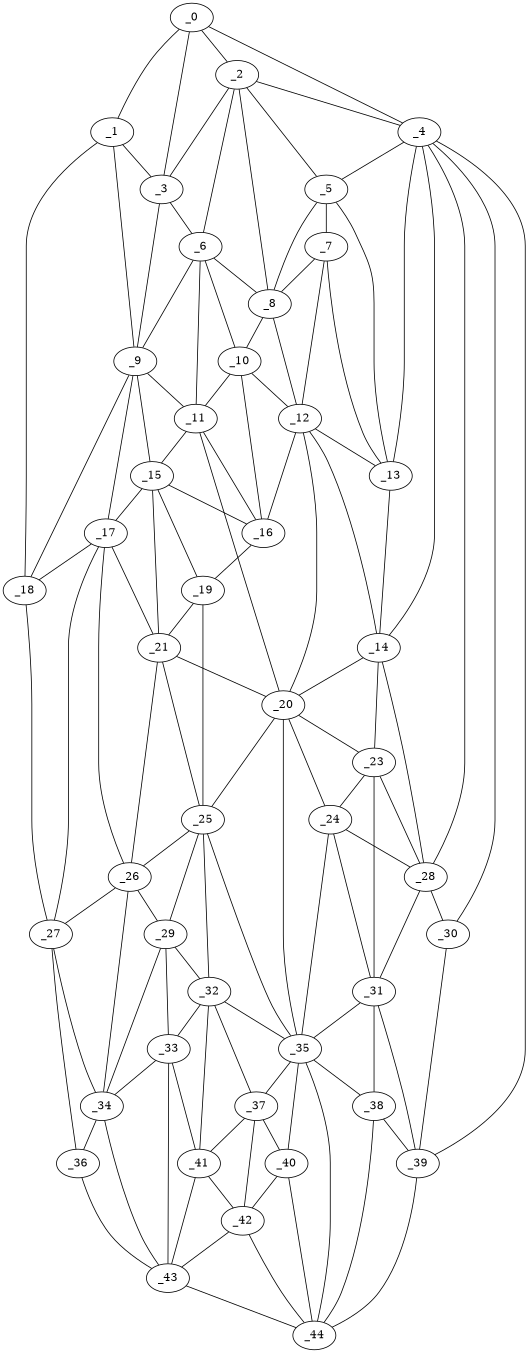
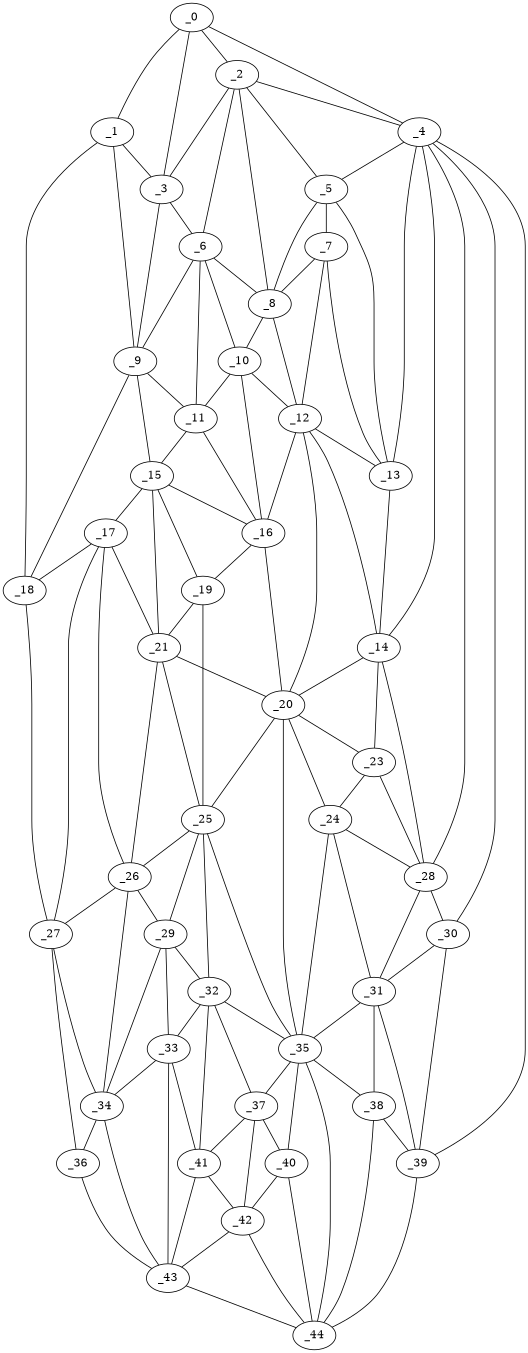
  graph {
    node [x=103 y=32]
    edge [valence=2]
    _0 [x=23 y=20]
    _1 [x=26 y=106]
    _2 [x=27]
    _3 [x=28 y=89]
    _4 [x=35 y=16]
    _9 [x=58 y=86]
    _18 [x=74 y=101]
    _5 [x=36]
    _6 [x=50 y=74]
    _8 [x=54 y=53]
    _13 [x=62 y=33]
    _14 [x=68]
    _28 [x=92 y=30]
    _30 [x=98 y=29]
    _39 [x=115]
    _11 [x=59 y=78]
    _15 [x=68 y=85]
    _17 [x=73 y=97]
    _27 [x=89 y=106]
    _7 [x=53 y=40]
    _10 [x=59 y=70]
    _12 [x=61 y=46]
    _20 [x=79 y=45]
    _23 [x=81 y=35]
    _31 [y=37]
    _44 [x=124 y=40]
    _16 [x=70 y=74]
    _19 [x=76 y=75]
    _21 [x=79 y=85]
    _26 [x=87 y=85]
    _34 [y=94]
    _36 [x=110 y=101]
    _25 [x=87 y=72]
    _24 [x=85 y=40]
    _35 [x=106 y=50]
    _38 [x=114 y=36]
    _29 [x=97 y=81]
    _32 [y=69]
    _37 [x=112 y=65]
    _40 [x=115 y=59]
    _33 [y=80]
    _43 [x=121 y=82]
    _41 [x=115 y=76]
    _42 [x=117 y=66]
    _0 -- _1 [valence=1]
    _0 -- _2
    _0 -- _3
    _0 -- _4 [valence=1]
    _1 -- _3
    _1 -- _9
    _1 -- _18
    _2 -- _3 [valence=1]
    _2 -- _4
    _2 -- _5 [valence=1]
    _2 -- _6
    _2 -- _8
    _3 -- _9
    _3 -- _6
    _4 -- _5 [valence=1]
    _4 -- _13
    _4 -- _14
    _4 -- _28
    _4 -- _30 [valence=1]
    _4 -- _39 [valence=1]
    _9 -- _18
    _9 -- _11
    _9 -- _15 [valence=1]
-   _9 -- _17
    _18 -- _27 [valence=1]
    _5 -- _8
    _5 -- _13
    _5 -- _7 [valence=1]
    _6 -- _9
    _6 -- _8
    _6 -- _11
    _6 -- _10
    _8 -- _10 [valence=1]
    _8 -- _12
    _13 -- _14 [valence=1]
    _14 -- _28 [valence=1]
    _14 -- _20
    _14 -- _23
    _28 -- _30 [valence=1]
    _28 -- _31
    _30 -- _39
-   _23 -- _31
+   _30 -- _31
    _39 -- _44 [valence=1]
    _11 -- _15
    _11 -- _16 [valence=1]
    _15 -- _17
    _15 -- _16 [valence=1]
    _15 -- _19
    _15 -- _21
    _17 -- _18
    _17 -- _27
    _17 -- _21
    _17 -- _26
    _27 -- _34
    _27 -- _36 [valence=1]
    _7 -- _8 [valence=1]
    _7 -- _13
    _7 -- _12
    _10 -- _11
    _10 -- _12
    _10 -- _16
    _12 -- _13
    _12 -- _14
    _12 -- _20 [valence=1]
    _12 -- _16
    _20 -- _23
    _20 -- _25
    _20 -- _24
    _20 -- _35
    _23 -- _28
    _23 -- _24
    _31 -- _39 [valence=1]
    _31 -- _35
    _31 -- _38 [valence=1]
-   _11 -- _20
+   _16 -- _20
    _16 -- _19
    _19 -- _21
    _19 -- _25
    _21 -- _20 [valence=1]
    _21 -- _26
    _21 -- _25 [valence=1]
    _26 -- _27
    _26 -- _34 [valence=1]
    _26 -- _29 [valence=1]
    _34 -- _36
    _34 -- _43
    _36 -- _43 [valence=1]
    _25 -- _26
    _25 -- _35
    _25 -- _29
    _25 -- _32
    _24 -- _28
    _24 -- _31
    _24 -- _35 [valence=1]
    _35 -- _44
    _35 -- _38
    _35 -- _37
    _35 -- _40
    _38 -- _39
    _38 -- _44 [valence=1]
    _29 -- _34 [valence=1]
    _29 -- _32
    _29 -- _33 [valence=1]
    _32 -- _35
    _32 -- _37 [valence=1]
    _32 -- _33
    _32 -- _41 [valence=1]
    _37 -- _40 [valence=1]
    _37 -- _41 [valence=1]
    _37 -- _42
    _40 -- _44
    _40 -- _42 [valence=1]
    _33 -- _34
    _33 -- _43 [valence=1]
    _33 -- _41 [valence=1]
    _43 -- _44 [valence=1]
    _41 -- _43
    _41 -- _42
    _42 -- _44
    _42 -- _43
  }
